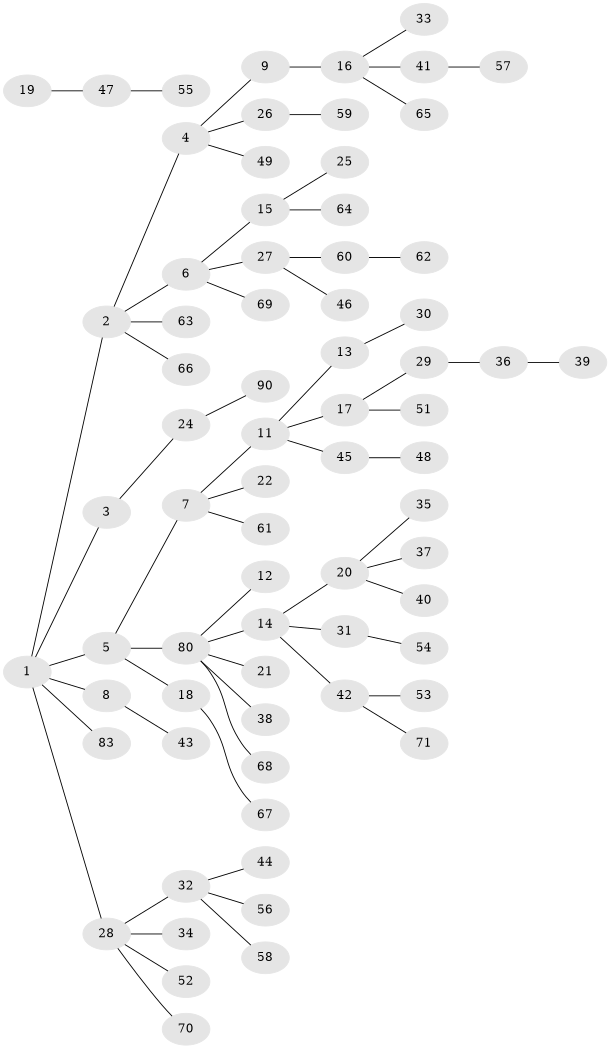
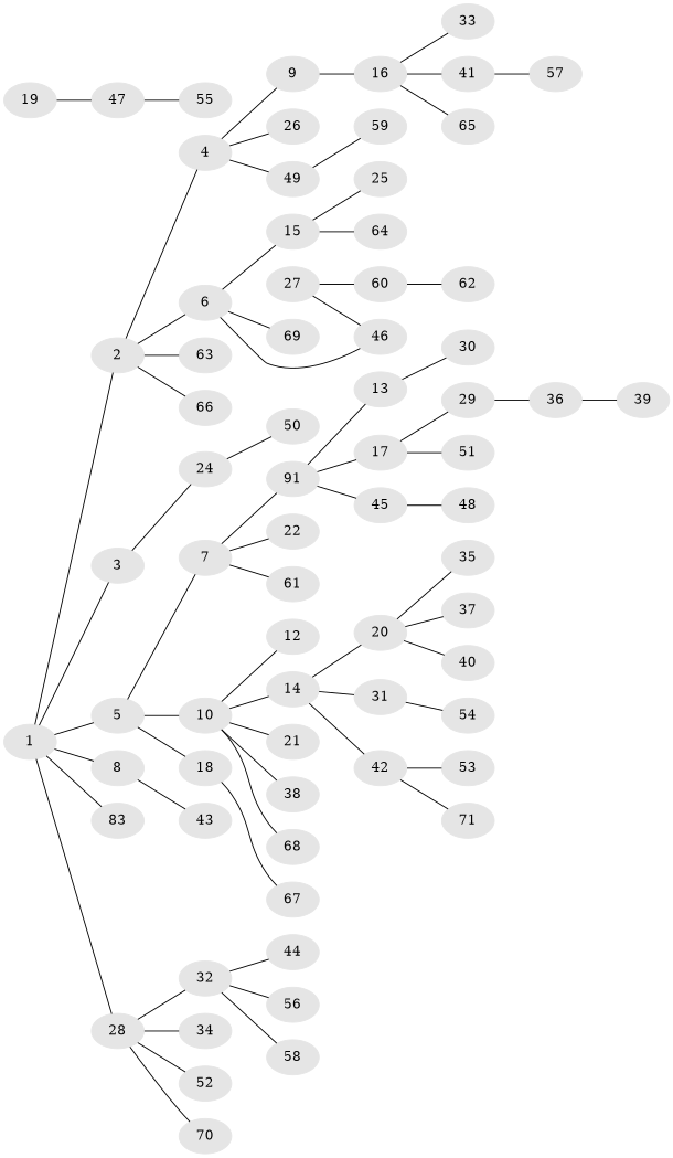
  graph {
    rankdir=LR
    node [color=gray90 style=filled]
    1
    2
    3
    5
    8
    n6 [label=83]
    28
    4
    6
    63
    66
    24
    7
-   10 [label=80]
+   10
    18
    43
    32
    34
    52
    70
    9
    26
    49
    15
    27
    69
-   50 [label=90]
+   50
    16
    59
-   11
+   11 [label=91]
    22
    61
    12
    14
    21
    38
    68
    67
    25
    64
    46
    60
    13
    17
    45
    33
    41
    65
    20
    31
    42
    30
    29
    51
    48
    19
    47
    35
    37
    40
    54
    53
    71
    57
    36
    55
    62
    44
    56
    58
    39
    1 -- 2
    1 -- 3
    1 -- 5
    1 -- 8
    1 -- n6
    1 -- 28
    2 -- 4
    2 -- 6
    2 -- 63
    2 -- 66
    3 -- 24
    5 -- 7
    5 -- 10
    5 -- 18
    8 -- 43
    28 -- 32
    28 -- 34
    28 -- 52
    28 -- 70
    4 -- 9
    4 -- 26
    4 -- 49
    6 -- 15
-   6 -- 27
+   6 -- 46
    6 -- 69
    24 -- 50
    7 -- 11
    7 -- 22
    7 -- 61
    10 -- 12
    10 -- 14
    10 -- 21
    10 -- 38
    10 -- 68
    18 -- 67
    32 -- 44
    32 -- 56
    32 -- 58
    9 -- 16
-   26 -- 59
+   49 -- 59
    15 -- 25
    15 -- 64
    27 -- 46
    27 -- 60
    16 -- 33
    16 -- 41
    16 -- 65
    11 -- 13
    11 -- 17
    11 -- 45
    14 -- 20
    14 -- 31
    14 -- 42
    60 -- 62
    13 -- 30
    17 -- 29
    17 -- 51
    45 -- 48
    41 -- 57
    20 -- 35
    20 -- 37
    20 -- 40
    31 -- 54
    42 -- 53
    42 -- 71
    29 -- 36
    19 -- 47
    47 -- 55
    36 -- 39
  }
